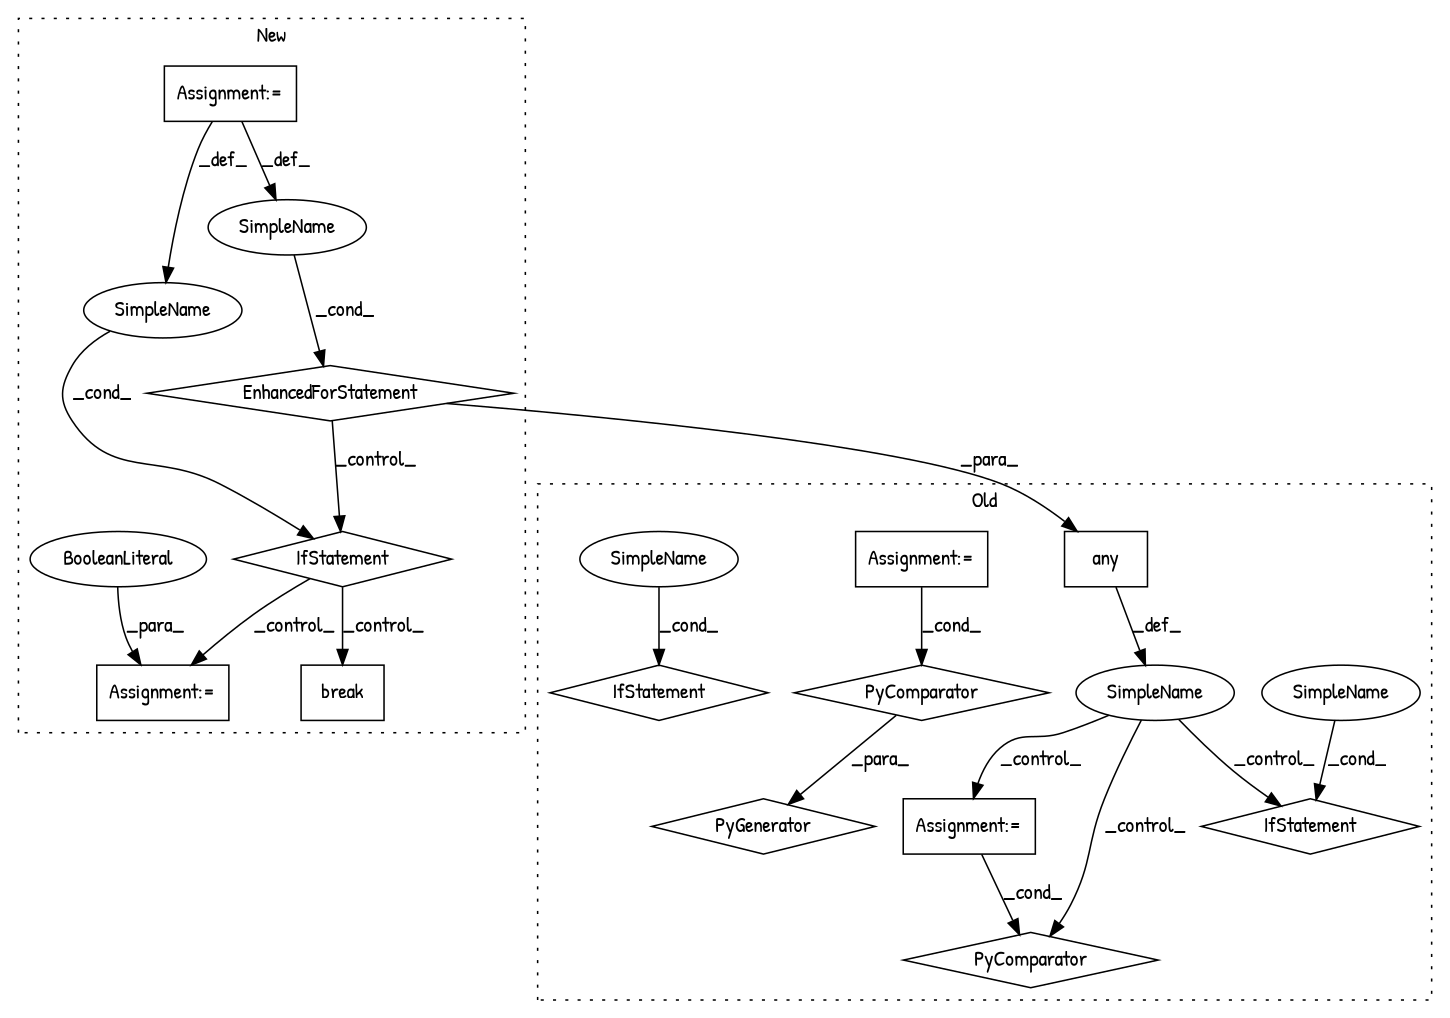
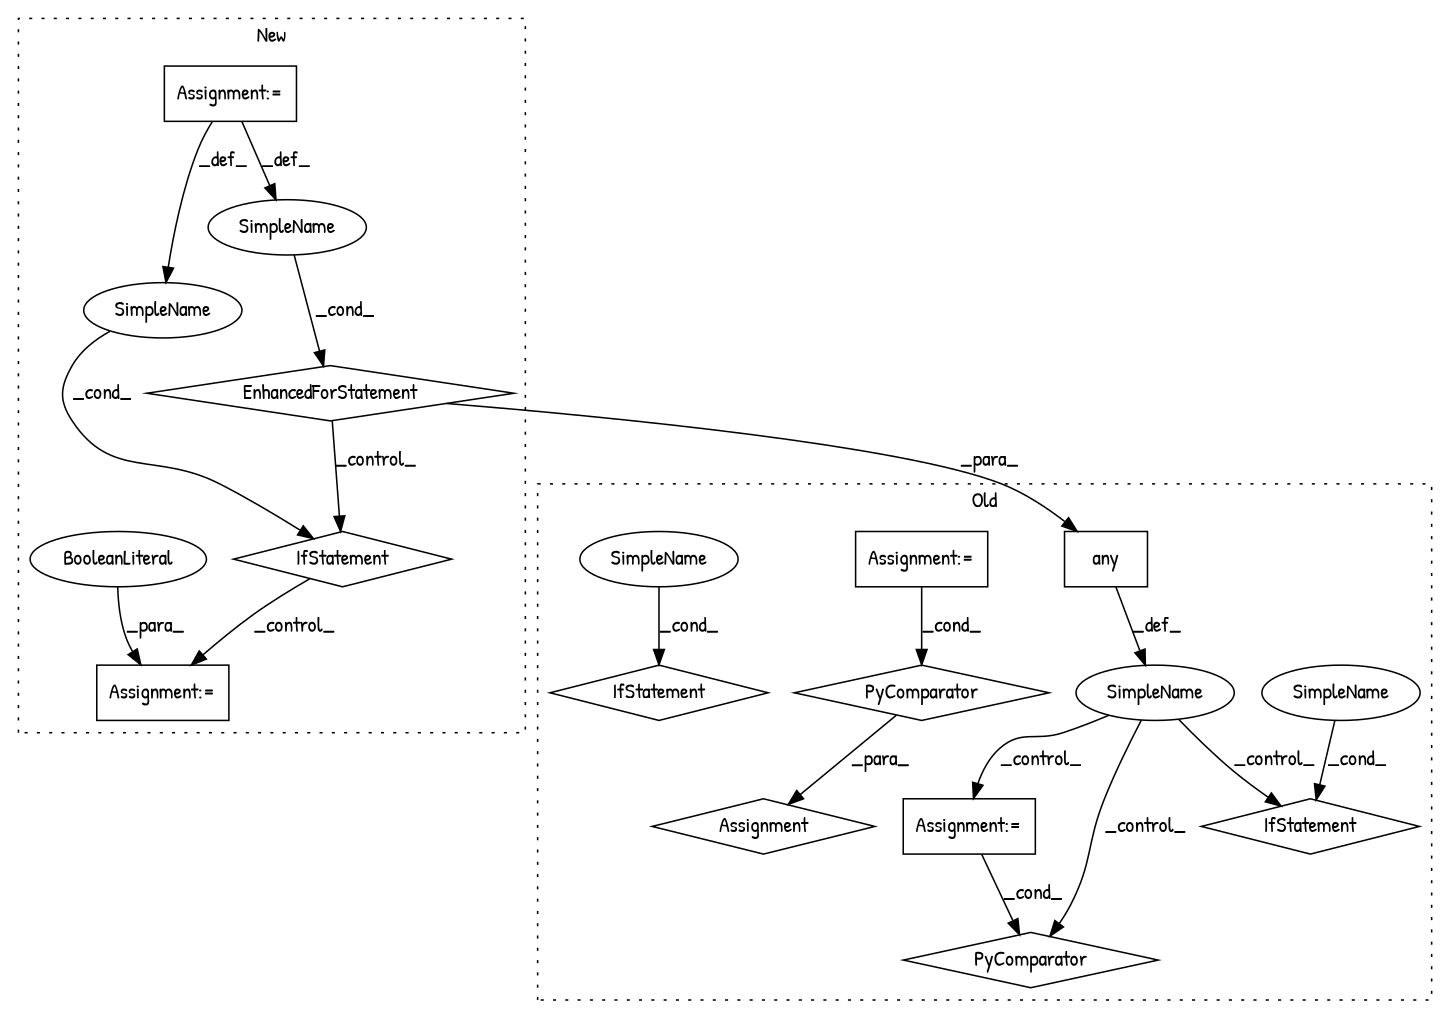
  digraph {
    fontname="Patrick Hand"
    node [a=42 fontname="Patrick Hand" l=32 s=2340 shape=diamond]
    edge [fontname="Patrick Hand"]
    n1 [a=32 l="13,-3" label=any s="2256,2378" shape=box]
-   n2 [a=107 l=109 label=PyGenerator s=2269]
+   n2 [a=107 l=109 label=Assignment s=2269]
    n3 [a=113 label=PyComparator]
    n4 [a=7 label="Assignment:=" shape=box]
    n5 [a=7 l=1 label="Assignment:=" s=2754 shape=box]
    n6 [a=25 l=31 label=IfStatement s=2926]
    n7 [label=SimpleName shape=ellipse l="" s=""]
    n8 [a=25 label=IfStatement]
    n9 [a=113 l=31 label=PyComparator s=2926]
    n10 [l=5 label=SimpleName s=2952 shape=ellipse]
    n11 [l=5 label=SimpleName s=2367 shape=ellipse]
-   n12 [a=10 l=6 label=break s=2975 shape=box]
    n13 [a=7 l="61,2" label="Assignment:=" s="2688,2792" shape=box]
    n14 [a=70 l="61,2" label=EnhancedForStatement s="2688,2792"]
    n15 [a=25 l="4,2" label=IfStatement s="2914,2932"]
    n16 [label=SimpleName shape=ellipse l="" s=""]
    n17 [a=7 l=1 label="Assignment:=" s=2955 shape=box]
    n18 [a=9 l=5 label=BooleanLiteral s=2956 shape=ellipse]
    n19 [l=1 label=SimpleName s=2761 shape=ellipse]
    subgraph cluster_1 {
      label=Old
      style=dotted
      n1
      n2
      n3
      n4
      n5
      n6
      n7
      n8
      n9
      n10
      n11
    }
    subgraph cluster_2 {
      label=New
      style=dotted
-     n12
      n13
      n14
      n15
      n16
      n17
      n18
      n19
    }
    n1 -> n7 [label=_def_]
    n3 -> n2 [label=_para_]
    n4 -> n3 [label=_cond_]
    n5 -> n9 [label=_cond_]
    n7 -> n5 [label=_control_]
    n7 -> n6 [label=_control_]
    n7 -> n9 [label=_control_]
    n10 -> n6 [label=_cond_]
    n11 -> n8 [label=_cond_]
    n13 -> n16 [label=_def_]
    n13 -> n19 [label=_def_]
    n14 -> n1 [label=_para_]
    n14 -> n15 [label=_control_]
-   n15 -> n12 [label=_control_]
    n15 -> n17 [label=_control_]
    n16 -> n15 [label=_cond_]
    n18 -> n17 [label=_para_]
    n19 -> n14 [label=_cond_]
  }
